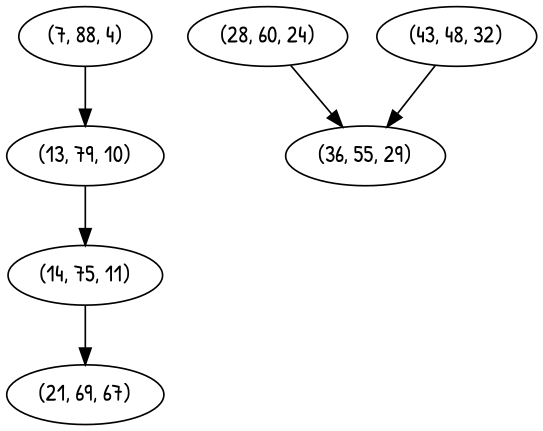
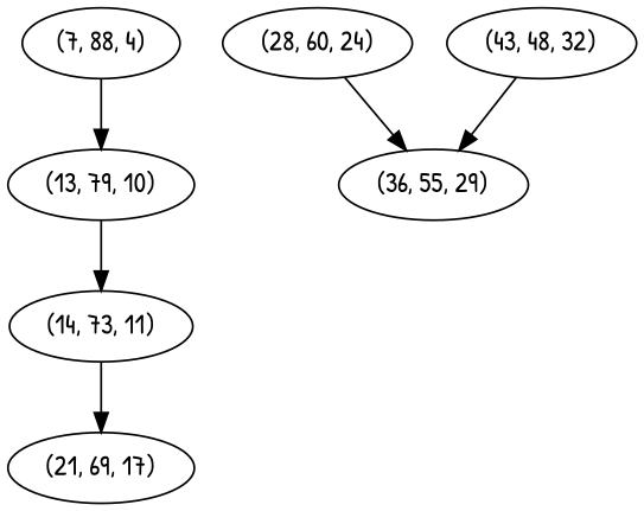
  digraph {
    fontname="Patrick Hand"
    node [fontname="Patrick Hand"]
    edge [fontname="Patrick Hand"]
    "(7, 88, 4)"
    "(13, 79, 10)"
-   "(14, 75, 11)"
-   "(21, 69, 17)" [label="(21, 69, 67)"]
+   "(14, 75, 11)" [label="(14, 73, 11)"]
+   "(21, 69, 17)"
    "(28, 60, 24)"
    "(36, 55, 29)"
    "(43, 48, 32)"
    "(7, 88, 4)" -> "(13, 79, 10)"
    "(13, 79, 10)" -> "(14, 75, 11)"
    "(14, 75, 11)" -> "(21, 69, 17)"
    "(28, 60, 24)" -> "(36, 55, 29)"
    "(43, 48, 32)" -> "(36, 55, 29)"
  }
